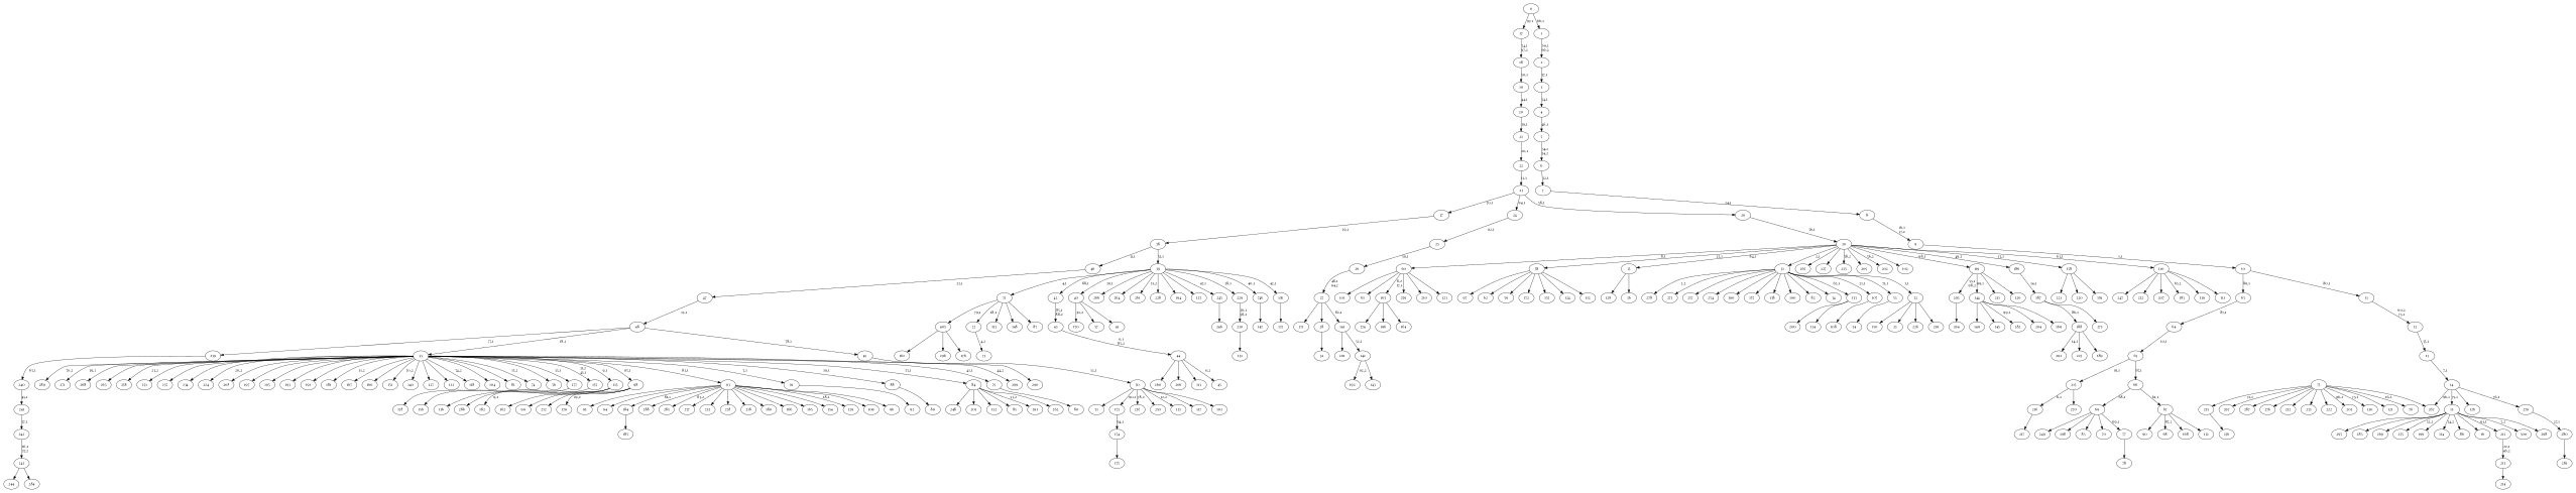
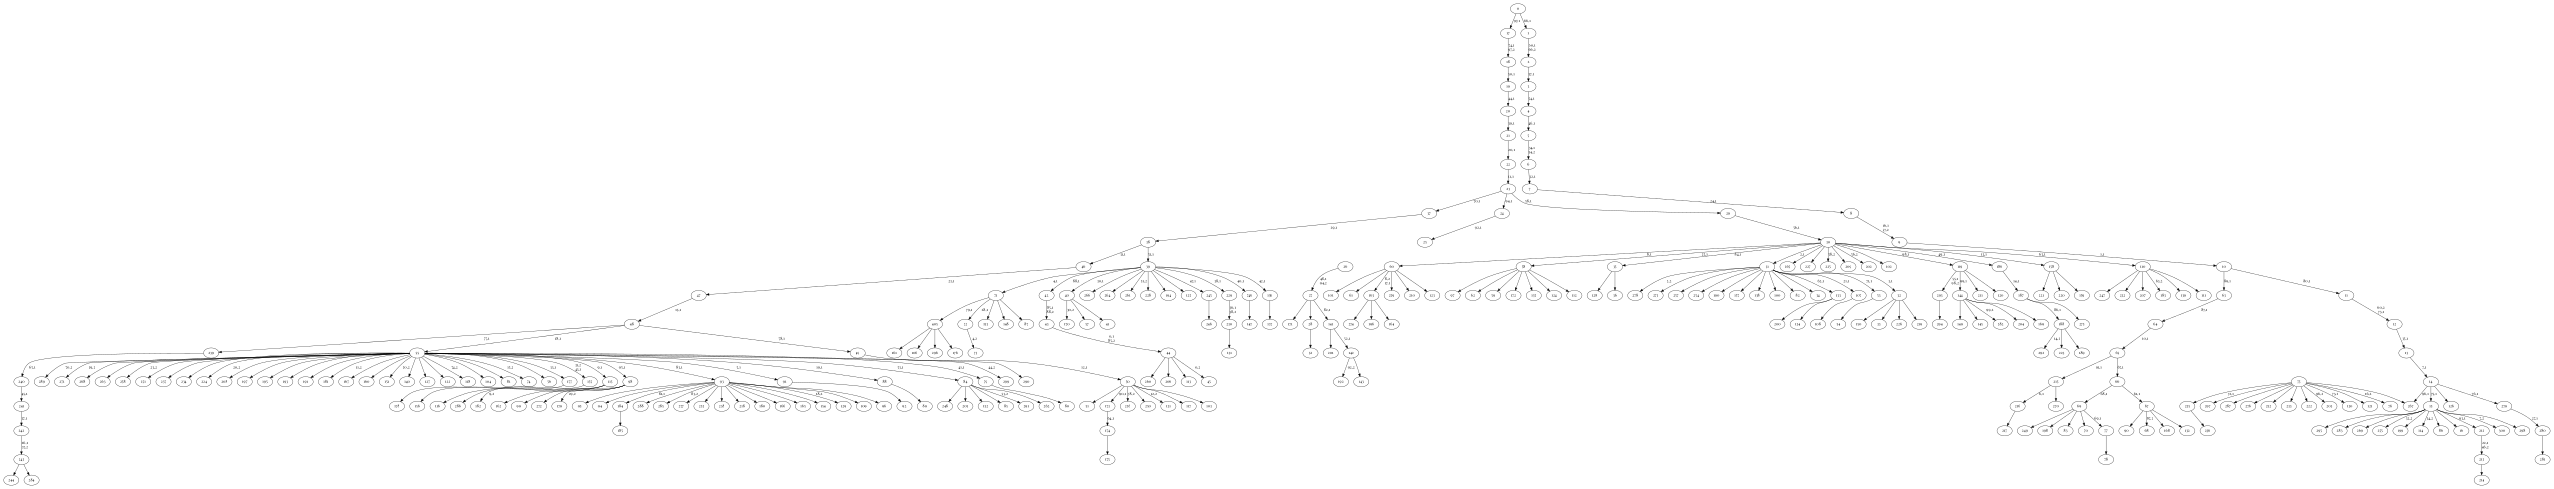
  digraph {
    fontname="Playfair Display"
    node [fontname="Playfair Display"]
    edge [fontname="Playfair Display"]
    293
    294
    280
    281
    279
    245
    246
    243
    284
    244
    242
    241
    240
    239
    235
    236
    230
    231
    229
    216
    217
    215
    270
    213
    214
    212
    188
    292
    223
    189
    187
    275
    186
    184
    185
    177
    178
    174
    175
    173
    163
    274
    196
    164
    158
    221
    220
    159
    155
    156
    n51 [label=746]
    147
    144
    282
    204
    169
    149
    145
    142
    192
    143
    141
    201
    136
    137
    133
    200
    134
    119
    211
    120
    115
    286
    182
    116
    110
    247
    232
    207
    183
    139
    111
    107
    108
    n85 [label=405]
    296
    176
    161
+   106
    98
    272
    179
    162
    99
    93
    288
    285
    277
    253
    238
    218
    180
    166
    165
    154
    129
    109
    96
    95
    94
    91
    92
    88
    89
    84
    291
    262
    248
    205
    152
    85
    79
    80
    77
    78
    75
    297
    287
    276
    267
    252
    233
    222
    203
    130
    121
    76
    72
    73
    71
    153
    148
    87
    69
    249
    198
    83
    70
    67
    168
    132
    90
    68
    66
    65
    64
    63
    60
    259
    210
    123
    101
    61
    58
    172
    135
    124
    112
    97
    62
    59
    55
    299
    290
    289
    271
    268
    263
    258
    251
    237
    234
    224
    208
    197
    195
    193
    191
    181
    167
    160
    151
    140
    127
    122
    118
    104
    81
    74
    56
    53
    54
    50
    256
    250
    131
    117
    103
    51
    49
    48
    47
    46
    44
    260
    206
    113
    45
    43
    42
    40
    170
    57
    41
    39
    266
    264
    261
    228
    194
    125
    38
    37
    35
    128
    36
    32
    226
    219
    150
    33
    31
    278
    273
    257
    254
    190
    157
    138
    100
    82
    34
    30
    265
    227
    225
    209
    202
    102
    29
    27
    171
    28
    52
    26
    25
    24
    23
    22
    21
    20
    19
    18
    17
    15
    300
    298
    295
    283
    269
    255
    199
    114
    86
    16
    14
    126
    13
    12
    11
    10
    9
    8
    7
    6
    5
    4
    3
    2
    1
    0
    293 -> 294
    280 -> 281
    279 -> 280 [label="27,1"]
    245 -> 246
    243 -> 284
    243 -> 244
    242 -> 243 [label="26,1\n37,2"]
    241 -> 242 [label="37,1"]
    240 -> 241 [label="45,1"]
    239 -> 240 [label="65,1"]
    235 -> 236
    230 -> 231
    229 -> 230 [label="36,1\n38,2"]
    216 -> 217
    215 -> 216 [label="6,1"]
    215 -> 270
    213 -> 214
    212 -> 213 [label="22,1\n46,2"]
    188 -> 292 [label="14,2"]
    188 -> 223
    188 -> 189
    187 -> 188 [label="86,1"]
    187 -> 275
    186 -> 187 [label="14,1"]
    184 -> 185
    177 -> 178
    174 -> 175
    173 -> 174 [label="64,1"]
    163 -> 274
    163 -> 196
    163 -> 164
    158 -> 221
    158 -> 220
    158 -> 159
    155 -> 156
    n51 -> 147
    144 -> 282 [label="99,2"]
    144 -> 204
    144 -> 169
    144 -> 149
    144 -> 145
    142 -> 192 [label="92,2"]
    142 -> 143
    141 -> 142 [label="52,1"]
    141 -> 201
    136 -> 137
    133 -> 200
    133 -> 134
    119 -> 293 [label="55,1\n98,2"]
    119 -> 144 [label="99,1"]
    119 -> 211
    119 -> 120
    115 -> 286
    115 -> 182 [label="9,2"]
    115 -> 116
    110 -> 247
    110 -> 232
    110 -> 207
    110 -> 183 [label="63,2"]
    110 -> 139
    110 -> 111
    107 -> 108
    n85 -> 296
    n85 -> 176
    n85 -> 161
+   n85 -> 106
    98 -> 272
    98 -> 179 [label="29,2"]
    98 -> 162
    98 -> 99
    93 -> 184 [label="81,1"]
    93 -> 288
    93 -> 285 [label="83,2"]
    93 -> 277
    93 -> 253
    93 -> 238
    93 -> 218
    93 -> 180
    93 -> 166
    93 -> 165
    93 -> 154
    93 -> 129 [label="18,2"]
    93 -> 109
    93 -> 96
    93 -> 95
    93 -> 94
    91 -> 92
    88 -> 89
    84 -> 291 [label="53,2"]
    84 -> 262
    84 -> 248
    84 -> 205
    84 -> 152
    84 -> 85
    79 -> 80
    77 -> 78
    75 -> 235 [label="72,1"]
    75 -> 297
    75 -> 287
    75 -> 276
    75 -> 267
    75 -> 252
    75 -> 233
    75 -> 222
    75 -> 203 [label="96,2"]
    75 -> 130 [label="73,2"]
    75 -> 121
    75 -> 76 [label="16,2"]
    72 -> 73 [label="4,2"]
    71 -> n85 [label="79,1"]
    71 -> 72 [label="28,1"]
    71 -> 153
    71 -> 148
    71 -> 87
    69 -> 77 [label="69,1"]
    69 -> 249
    69 -> 198
    69 -> 83
    69 -> 70
    67 -> 168
    67 -> 132
    67 -> 90
    67 -> 68 [label="87,2"]
    66 -> 69 [label="68,1"]
    66 -> 67 [label="61,1"]
    65 -> 215 [label="91,1"]
    65 -> 66 [label="67,1"]
    64 -> 65 [label="10,1"]
    63 -> 64 [label="87,1"]
    60 -> 163 [label="8,2\n17,1"]
    60 -> 259
    60 -> 210
    60 -> 123
    60 -> 101
    60 -> 61
    58 -> 172
    58 -> 135
    58 -> 124
    58 -> 112
    58 -> 97
    58 -> 62
    58 -> 59
    55 -> 177 [label="33,1"]
    55 -> 155 [label="31,2\n43,1"]
    55 -> 115 [label="9,1"]
    55 -> 98 [label="95,1"]
    55 -> 93 [label="83,1"]
    55 -> 91 [label="5,1"]
    55 -> 88 [label="19,1"]
    55 -> 84 [label="53,1"]
    55 -> 79 [label="41,1"]
    55 -> 299 [label="44,2"]
    55 -> 290
    55 -> 289 [label="70,2"]
    55 -> 271 [label="39,2"]
    55 -> 268
    55 -> 263
    55 -> 258 [label="23,2"]
    55 -> 251
    55 -> 237
    55 -> 234
    55 -> 224 [label="20,2"]
    55 -> 208
    55 -> 197
    55 -> 195
    55 -> 193
    55 -> 191
    55 -> 181 [label="11,2"]
    55 -> 167
    55 -> 160
    55 -> 151 [label="50,2"]
    55 -> 140
    55 -> 127
    55 -> 122
    55 -> 118 [label="74,2"]
    55 -> 104
    55 -> 81
    55 -> 74 [label="15,2"]
    55 -> 56
    53 -> 54
    50 -> 173 [label="90,1"]
    50 -> 256 [label="78,2"]
    50 -> 250
    50 -> 131 [label="12,2"]
    50 -> 117
    50 -> 103
    50 -> 51
    49 -> 50 [label="12,1"]
    48 -> 239 [label="77,1"]
    48 -> 55 [label="18,1"]
    48 -> 49 [label="78,1"]
    47 -> 48 [label="15,1"]
    46 -> 47 [label="23,1"]
    44 -> 260
    44 -> 206
    44 -> 113
    44 -> 45 [label="0,2"]
    43 -> 44 [label="0,1\n85,2"]
    42 -> 43 [label="85,1\n88,2"]
    40 -> 170 [label="30,2"]
    40 -> 57
    40 -> 41
    39 -> 245 [label="47,1"]
    39 -> 229 [label="38,1"]
    39 -> n51 [label="40,1"]
    39 -> 136 [label="42,1"]
    39 -> 71 [label="4,1"]
    39 -> 42 [label="88,1"]
    39 -> 40 [label="30,1"]
    39 -> 266
    39 -> 264
    39 -> 261 [label="51,2"]
    39 -> 228
    39 -> 194
    39 -> 125
    38 -> 46 [label="31,1"]
    38 -> 39 [label="51,1"]
    37 -> 38 [label="29,1"]
    35 -> 128
    35 -> 36
    32 -> 226
    32 -> 219
    32 -> 150
    32 -> 33
    31 -> 133 [label="62,1"]
    31 -> 107 [label="21,1"]
    31 -> 53 [label="71,1"]
    31 -> 32 [label="3,1"]
    31 -> 278 [label="2,2"]
    31 -> 273
    31 -> 257
    31 -> 254
    31 -> 190
    31 -> 157
    31 -> 138
    31 -> 100
    31 -> 82
    31 -> 34
    30 -> 186 [label="49,1"]
    30 -> 158 [label="13,1"]
    30 -> 119 [label="98,1"]
    30 -> 110 [label="63,1"]
    30 -> 60 [label="8,1"]
    30 -> 58 [label="25,1"]
    30 -> 35 [label="84,1"]
    30 -> 31 [label="2,1"]
    30 -> 265
    30 -> 227
    30 -> 225 [label="58,2"]
    30 -> 209
    30 -> 202 [label="56,2"]
    30 -> 102
    29 -> 30 [label="56,1"]
    27 -> 141 [label="82,1"]
    27 -> 171
    27 -> 28
    28 -> 52
    26 -> 27 [label="48,1\n94,2"]
-   25 -> 26 [label="59,1"]
    24 -> 25 [label="92,1"]
    23 -> 37 [label="70,1"]
    23 -> 29 [label="58,1"]
    23 -> 24 [label="94,1"]
    22 -> 23 [label="11,1"]
    21 -> 22 [label="20,1"]
    20 -> 21 [label="39,1"]
    19 -> 20 [label="44,1"]
    18 -> 19 [label="50,1"]
    17 -> 18 [label="74,1\n97,2"]
    15 -> 212 [label="93,1"]
    15 -> 300 [label="7,2"]
    15 -> 298
    15 -> 295
    15 -> 283
    15 -> 269
    15 -> 255 [label="32,2"]
    15 -> 199
    15 -> 114 [label="34,2"]
    15 -> 86
    15 -> 16
    14 -> 279 [label="76,1"]
    14 -> 267 [label="96,1"]
    14 -> 15 [label="75,1"]
    14 -> 126
    13 -> 14 [label="7,1"]
    12 -> 13 [label="35,1"]
    11 -> 12 [label="60,2\n73,1"]
    10 -> 63 [label="89,1"]
    10 -> 11 [label="80,1"]
    9 -> 10 [label="1,1"]
    8 -> 9 [label="16,1\n57,2"]
    7 -> 8 [label="24,1"]
    6 -> 7 [label="32,1"]
    5 -> 6 [label="34,1\n54,2"]
    4 -> 5 [label="46,1"]
    3 -> 4 [label="54,1"]
    2 -> 3 [label="57,1"]
    1 -> 2 [label="60,1\n66,2"]
    0 -> 17 [label="97,1"]
    0 -> 1 [label="66,1"]
  }
